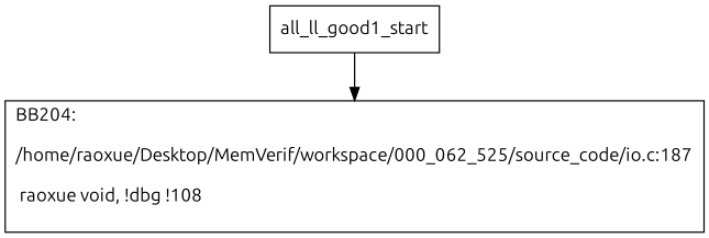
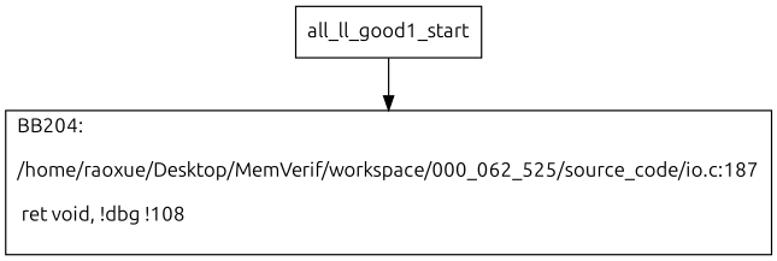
  digraph {
    fontname=Ubuntu
    node [shape=record fontname=Ubuntu]
    n1 [label="{all_ll_good1_start}"]
-   n2 [label="{BB204:\l\l/home/raoxue/Desktop/MemVerif/workspace/000_062_525/source_code/io.c:187\l\n  raoxue void, !dbg !108\l\n}"]
+   n2 [label="{BB204:\l\l/home/raoxue/Desktop/MemVerif/workspace/000_062_525/source_code/io.c:187\l\n  ret void, !dbg !108\l\n}"]
    n1 -> n2 [fontname=Ubuntu]
  }
